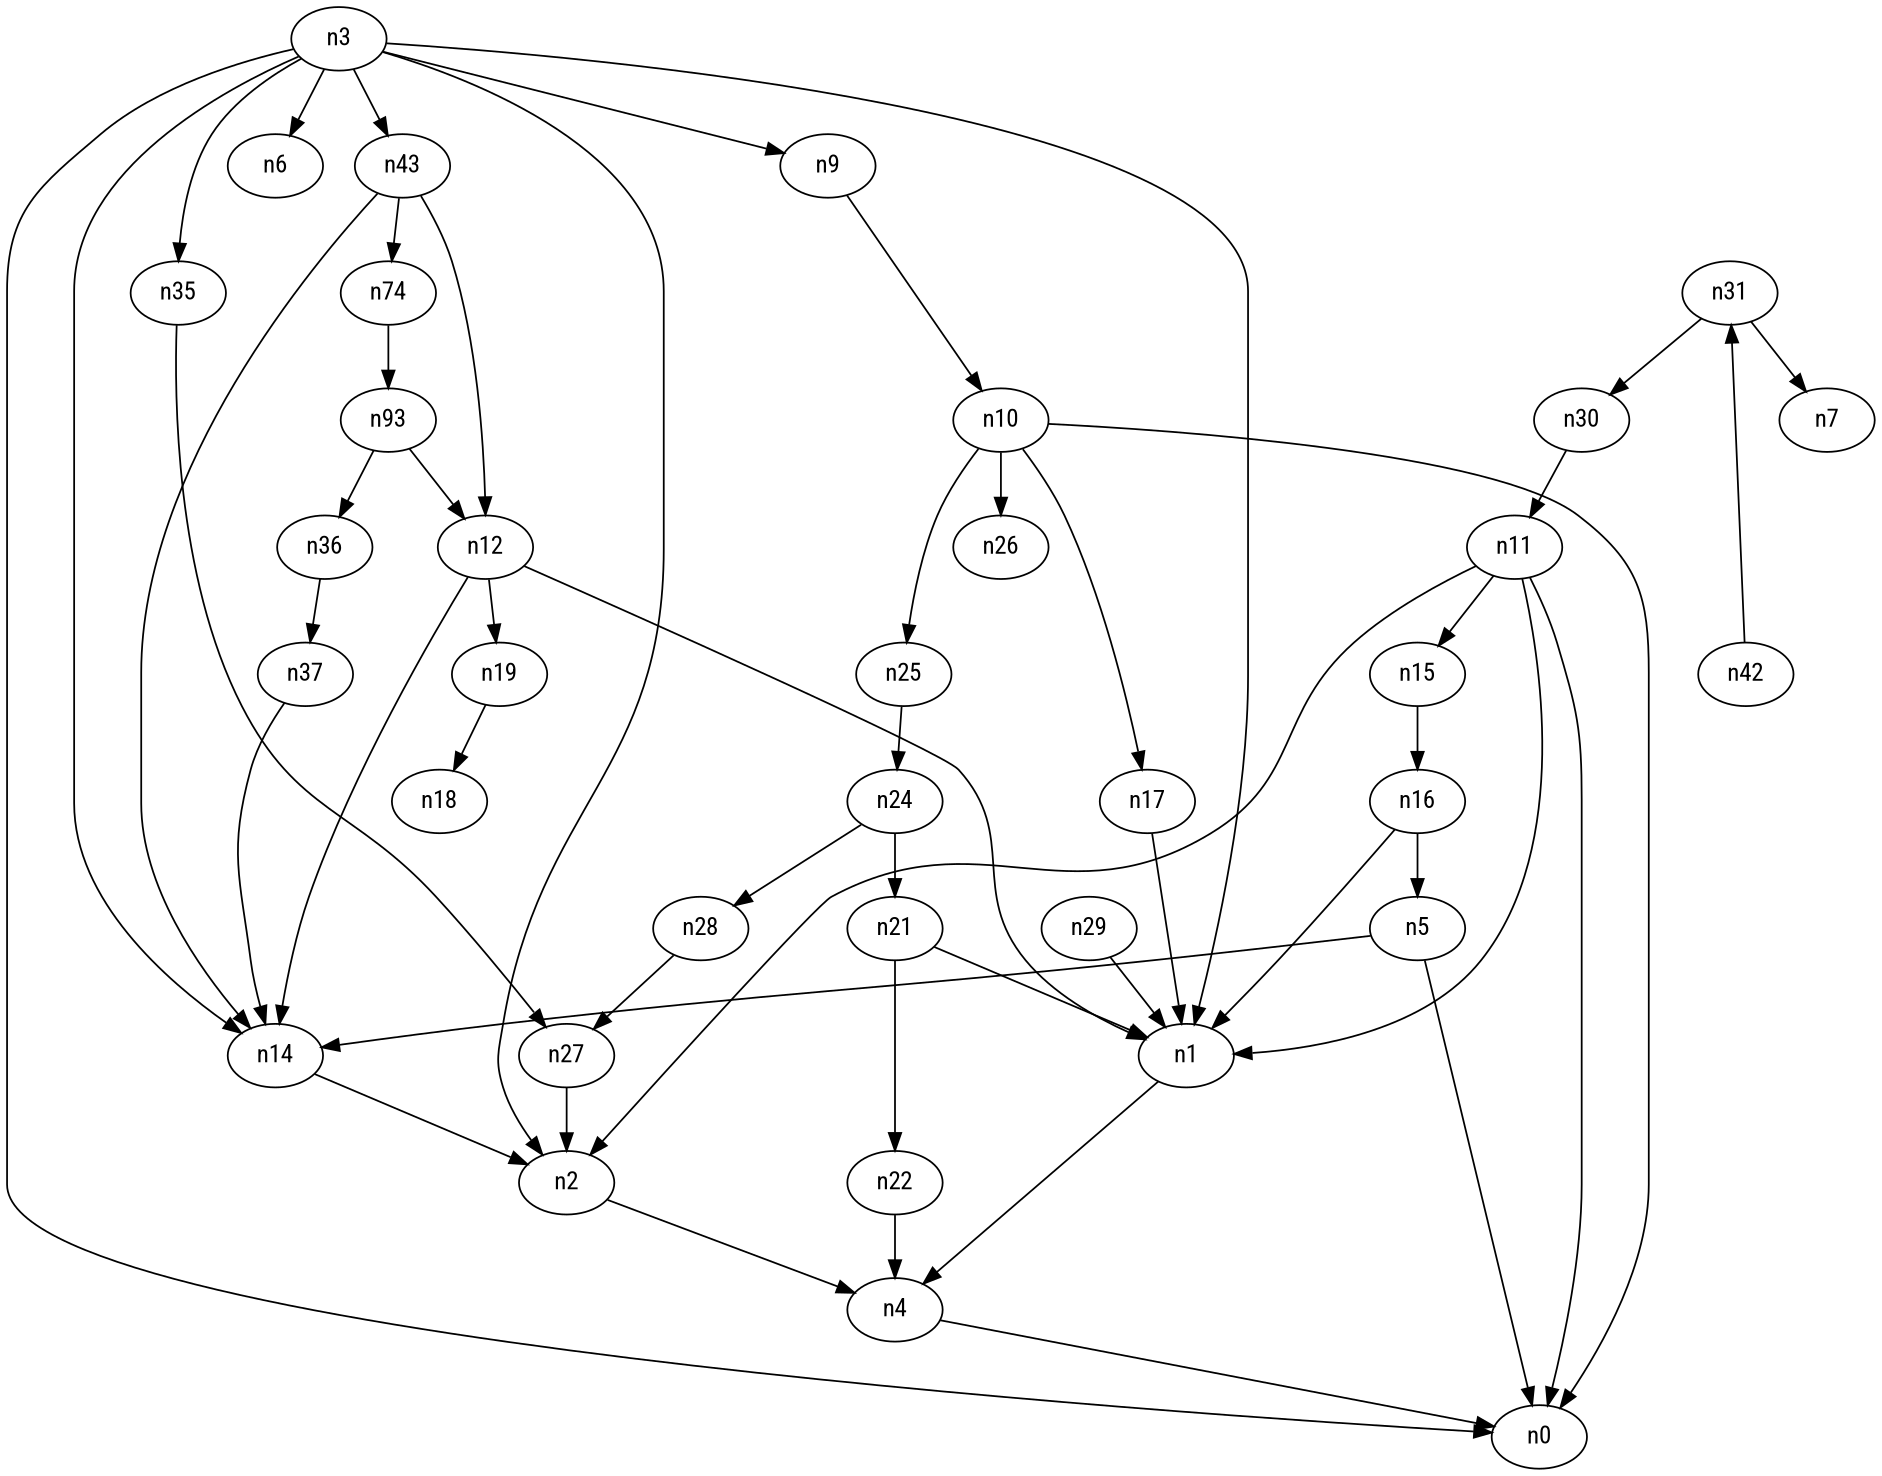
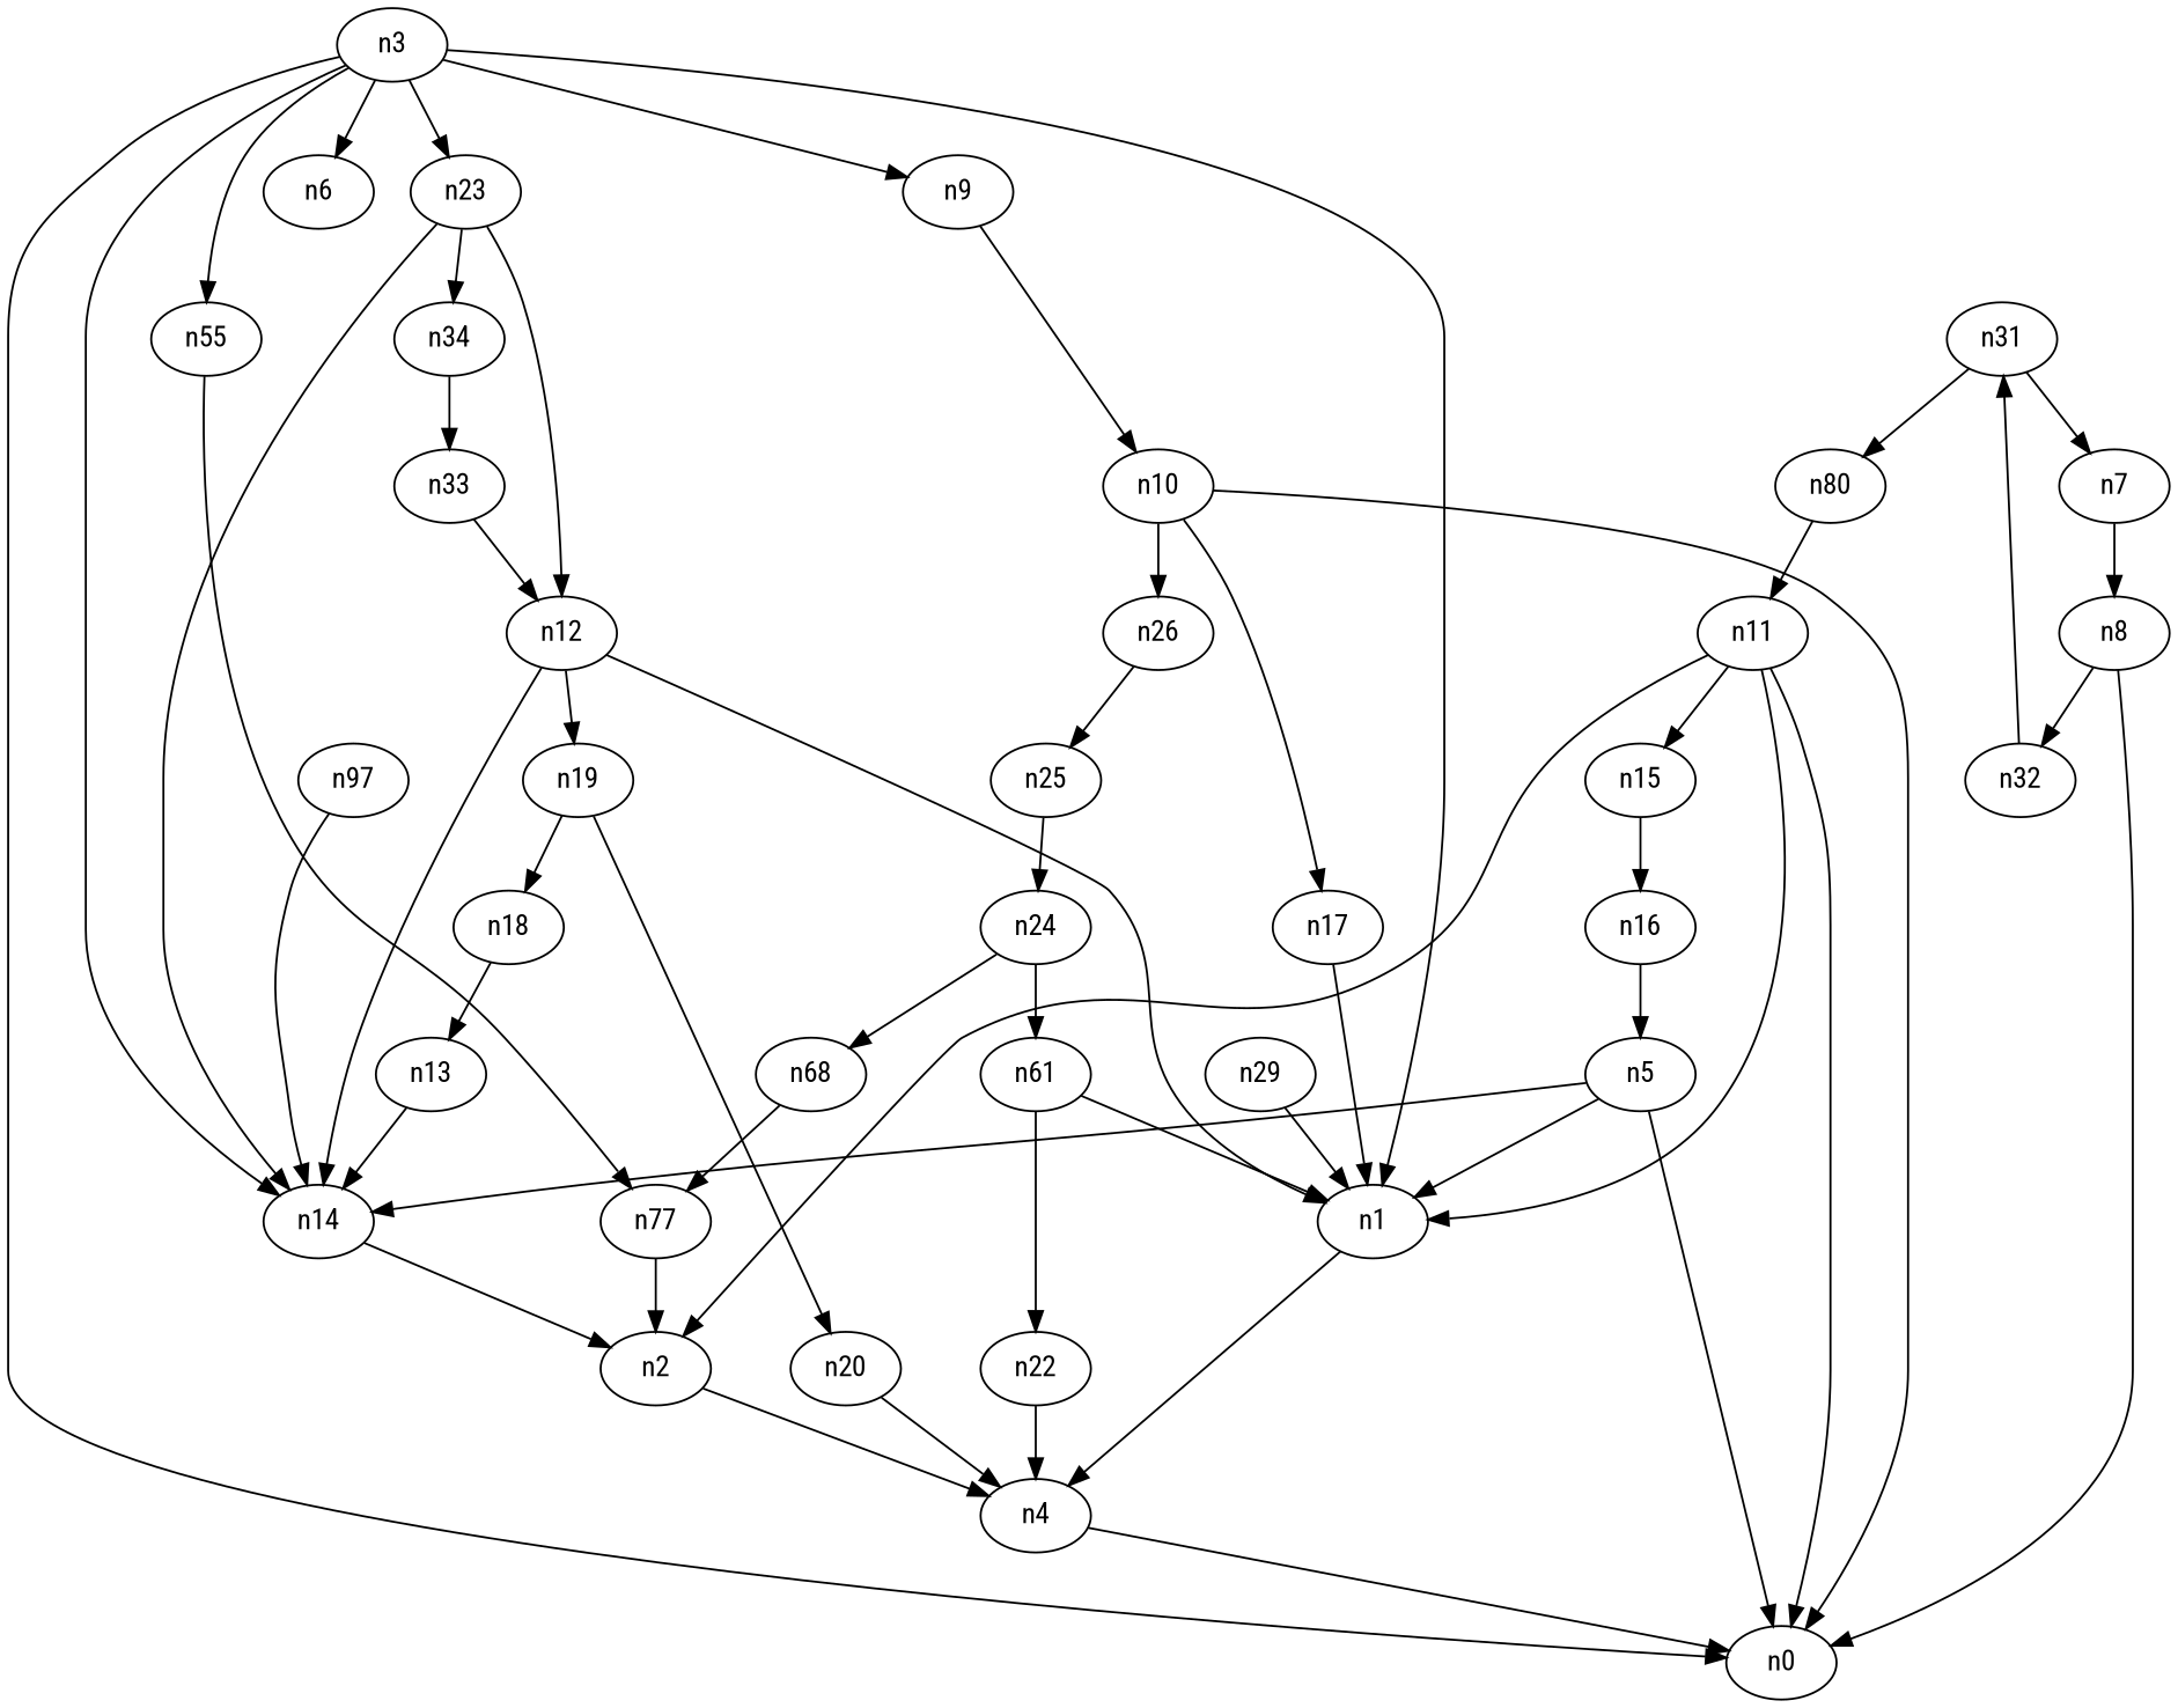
  digraph {
    fontname="Roboto Condensed"
    node [fontname="Roboto Condensed"]
    edge [fontname="Roboto Condensed"]
    n1
    n4
    n0
    n2
    n3
    n6
    n9
    n14
-   n23 [label=n43]
-   n35
+   n23
+   n35 [label=n55]
    n10
    n12
-   n34 [label=n74]
-   n27
+   n34
+   n27 [label=n77]
    n7
+   n8
    n17
    n26
    n19
-   n33 [label=n93]
+   n33
    n5
-   n32 [label=n42]
+   n32
    n31
-   n30
+   n30 [label=n80]
    n25
    n24
    n11
    n15
    n16
+   n13
    n18
-   n21
+   n20
+   n21 [label=n61]
    n22
    n29
-   n36
-   n28
-   n37
+   n28 [label=n68]
+   n37 [label=n97]
    n1 -> n4
    n4 -> n0
    n2 -> n4
    n3 -> n1
    n3 -> n0
-   n3 -> n2
    n3 -> n6
    n3 -> n9
    n3 -> n14
    n3 -> n23
    n3 -> n35
    n9 -> n10
    n14 -> n2
    n23 -> n14
    n23 -> n12
    n23 -> n34
    n35 -> n27
    n10 -> n0
    n10 -> n17
    n10 -> n26
    n12 -> n1
    n12 -> n14
    n12 -> n19
    n34 -> n33
    n27 -> n2
+   n7 -> n8
+   n8 -> n0
+   n8 -> n32
    n17 -> n1
-   n10 -> n25
+   n26 -> n25
    n19 -> n18
+   n19 -> n20
    n33 -> n12
-   n33 -> n36
-   n16 -> n1
+   n5 -> n1
    n5 -> n0
    n5 -> n14
    n32 -> n31
    n31 -> n7
    n31 -> n30
    n30 -> n11
    n25 -> n24
    n24 -> n21
    n24 -> n28
    n11 -> n1
    n11 -> n0
    n11 -> n2
    n11 -> n15
    n15 -> n16
    n16 -> n5
+   n13 -> n14
+   n18 -> n13
+   n20 -> n4
    n21 -> n1
    n21 -> n22
    n22 -> n4
    n29 -> n1
-   n36 -> n37
    n28 -> n27
    n37 -> n14
  }
